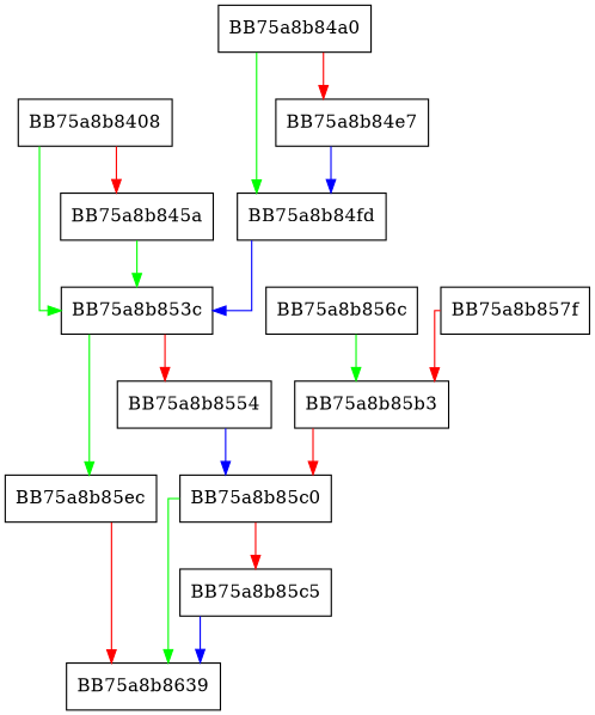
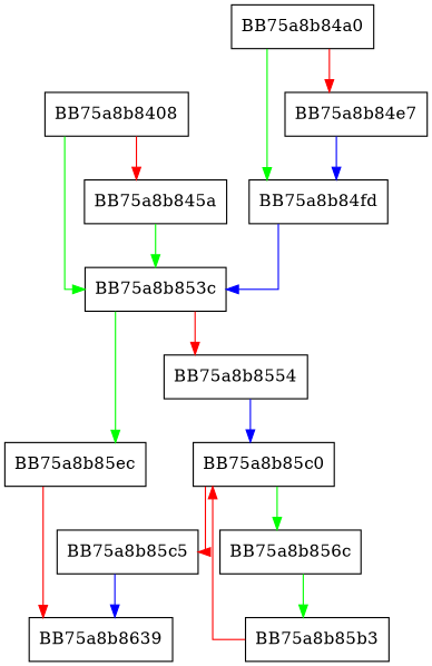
  digraph {
    splines=ortho
    node [shape=box]
    edge [color=red]
    BB75a8b8408
    BB75a8b853c
    BB75a8b845a
    BB75a8b85ec
    BB75a8b8554
    BB75a8b8639
    BB75a8b85c0
    BB75a8b84fd
    BB75a8b84a0
    BB75a8b84e7
    BB75a8b856c
    BB75a8b85c5
    BB75a8b85b3
-   BB75a8b857f
    BB75a8b8408 -> BB75a8b853c [color=green]
    BB75a8b8408 -> BB75a8b845a
    BB75a8b853c -> BB75a8b85ec [color=green]
    BB75a8b853c -> BB75a8b8554
    BB75a8b845a -> BB75a8b853c [color=green]
    BB75a8b85ec -> BB75a8b8639
    BB75a8b8554 -> BB75a8b85c0 [color=blue]
-   BB75a8b85c0 -> BB75a8b8639 [color=green]
+   BB75a8b85c0 -> BB75a8b856c [color=green]
    BB75a8b85c0 -> BB75a8b85c5
    BB75a8b84fd -> BB75a8b853c [color=blue]
    BB75a8b84a0 -> BB75a8b84fd [color=green]
    BB75a8b84a0 -> BB75a8b84e7
    BB75a8b84e7 -> BB75a8b84fd [color=blue]
    BB75a8b856c -> BB75a8b85b3 [color=green]
    BB75a8b85c5 -> BB75a8b8639 [color=blue]
    BB75a8b85b3 -> BB75a8b85c0
-   BB75a8b857f -> BB75a8b85b3
  }
